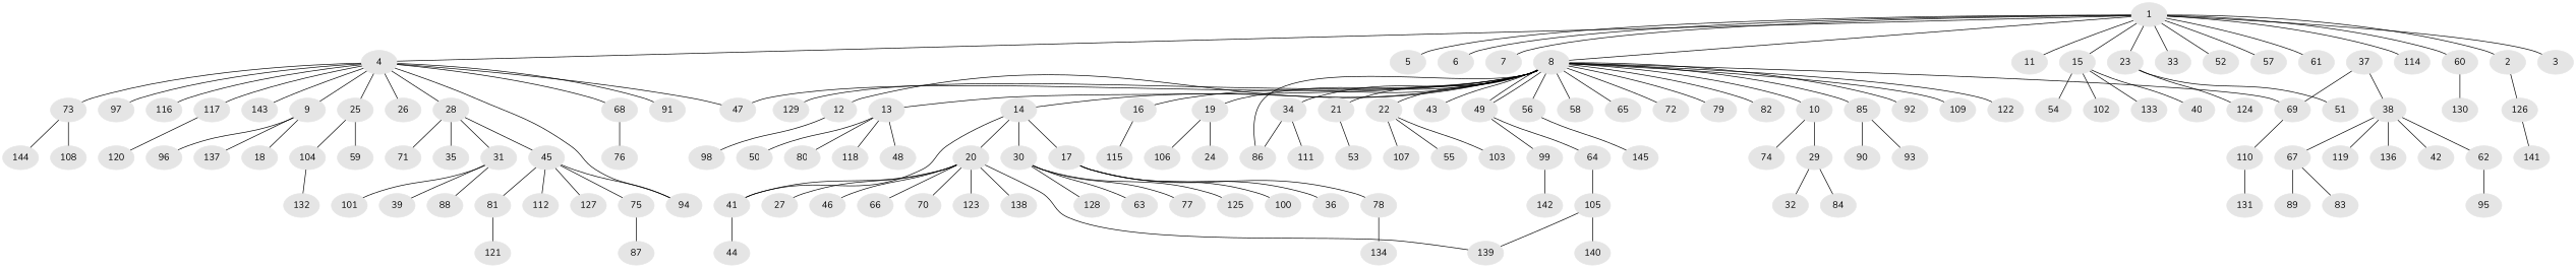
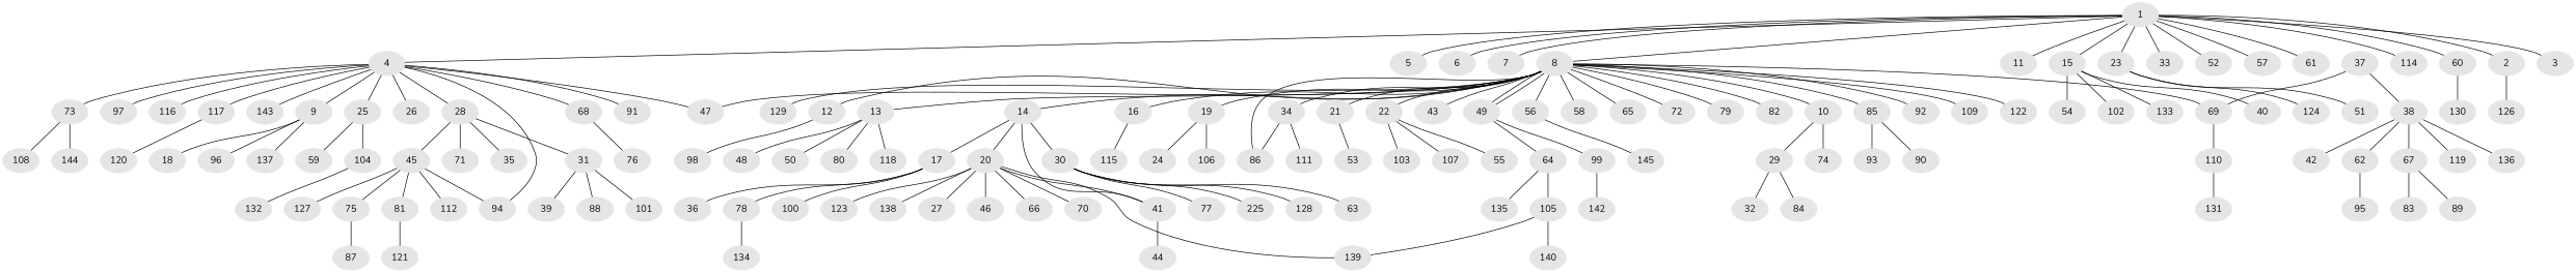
  graph {
    fontname=Nunito
    node [color=gray90 fontname=Nunito style=filled]
    edge [fontname=Nunito]
    1
    2
    3
    4
    5
    6
    7
    8
    11
    15
    23
    33
    52
    57
    60
    61
    114
    126
    9
    25
    26
    28
    47
    68
    73
    91
    94
    97
    116
    117
    143
    10
    12
    13
    14
    16
    19
    21
    22
    34
    43
    49
    56
    58
    65
    69
    72
    79
    82
    85
    92
    109
    122
    129
    86
    40
    54
    102
    133
    51
    124
    130
-   141
    18
    96
    137
    59
    104
    31
    35
    45
    71
    76
    108
    144
    120
    29
    74
    98
    48
    50
    80
    118
    17
    20
    30
    41
    115
    24
    106
    53
    55
    103
    107
    111
    37
    38
    64
    99
    145
    110
    90
    93
    32
    84
    36
    78
    100
    27
    46
    66
    70
    123
    138
    139
    63
    77
-   125
+   125 [label=225]
    128
    44
    134
    132
    39
    88
    101
    75
    81
    112
    127
    42
    62
    67
    119
    136
    95
    83
    89
    87
    121
    105
+   135
    142
    140
    131
    1 -- 2
    1 -- 3
    1 -- 4
    1 -- 5
    1 -- 6
    1 -- 7
    1 -- 8
    1 -- 11
    1 -- 15
    1 -- 23
    1 -- 33
    1 -- 52
    1 -- 57
    1 -- 60
    1 -- 61
    1 -- 114
    2 -- 126
    4 -- 9
    4 -- 25
    4 -- 26
    4 -- 28
    4 -- 47
    4 -- 68
    4 -- 73
    4 -- 91
    4 -- 94
    4 -- 97
    4 -- 116
    4 -- 117
    4 -- 143
    8 -- 47
    8 -- 10
    8 -- 12
    8 -- 13
    8 -- 14
    8 -- 16
    8 -- 19
    8 -- 21
    8 -- 22
    8 -- 34
    8 -- 43
    8 -- 49
    8 -- 49
    8 -- 56
    8 -- 58
    8 -- 65
    8 -- 69
    8 -- 72
    8 -- 79
    8 -- 82
    8 -- 85
    8 -- 92
    8 -- 109
    8 -- 122
    8 -- 129
    8 -- 86
    15 -- 40
    15 -- 54
    15 -- 102
    15 -- 133
    23 -- 51
    23 -- 124
    60 -- 130
-   126 -- 141
    9 -- 18
    9 -- 96
    9 -- 137
    25 -- 59
    25 -- 104
    28 -- 31
    28 -- 35
    28 -- 45
    28 -- 71
    68 -- 76
    73 -- 108
    73 -- 144
    117 -- 120
    10 -- 29
    10 -- 74
    12 -- 98
    13 -- 48
    13 -- 50
    13 -- 80
    13 -- 118
    14 -- 17
    14 -- 20
    14 -- 30
    14 -- 41
    16 -- 115
    19 -- 24
    19 -- 106
    21 -- 53
    22 -- 55
    22 -- 103
    22 -- 107
    34 -- 86
    34 -- 111
    49 -- 64
    49 -- 99
    56 -- 145
    69 -- 110
    85 -- 90
    85 -- 93
    104 -- 132
    31 -- 39
    31 -- 88
    31 -- 101
    45 -- 94
    45 -- 75
    45 -- 81
    45 -- 112
    45 -- 127
    29 -- 32
    29 -- 84
    17 -- 36
    17 -- 78
    17 -- 100
    20 -- 41
    20 -- 27
    20 -- 46
    20 -- 66
    20 -- 70
    20 -- 123
    20 -- 138
    20 -- 139
    30 -- 63
    30 -- 77
    30 -- 125
    30 -- 128
    41 -- 44
    37 -- 69
    37 -- 38
    38 -- 42
    38 -- 62
    38 -- 67
    38 -- 119
    38 -- 136
    64 -- 105
+   64 -- 135
    99 -- 142
    110 -- 131
    78 -- 134
    75 -- 87
    81 -- 121
    62 -- 95
    67 -- 83
    67 -- 89
    105 -- 139
    105 -- 140
  }
